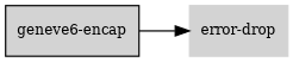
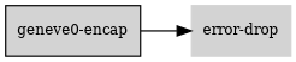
  digraph {
    rankdir=LR
    node [fillcolor=lightgray fontcolor=black fontsize=10 shape=box style=filled]
-   "geneve6-encap" [color=black]
+   "geneve6-encap" [color=black label="geneve0-encap"]
    "error-drop" [color=lightgray]
    "geneve6-encap" -> "error-drop" [fontsize=8]
  }
